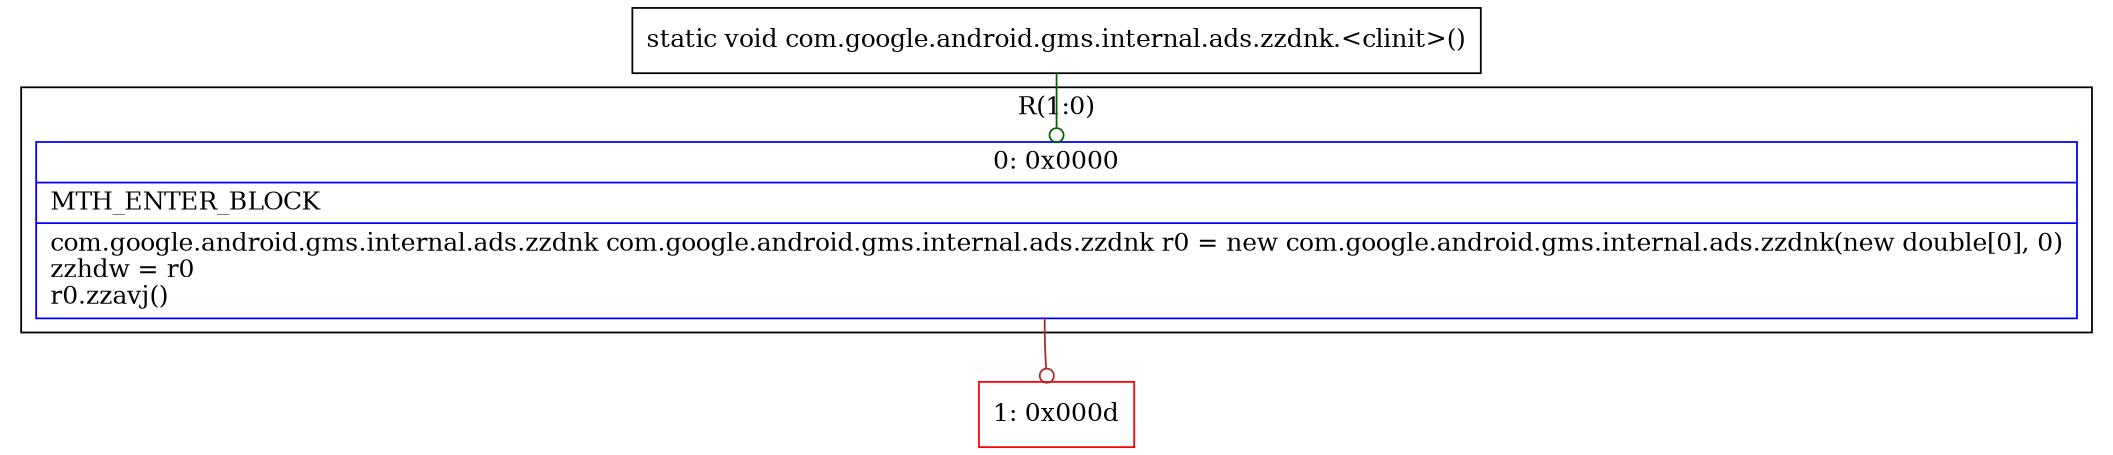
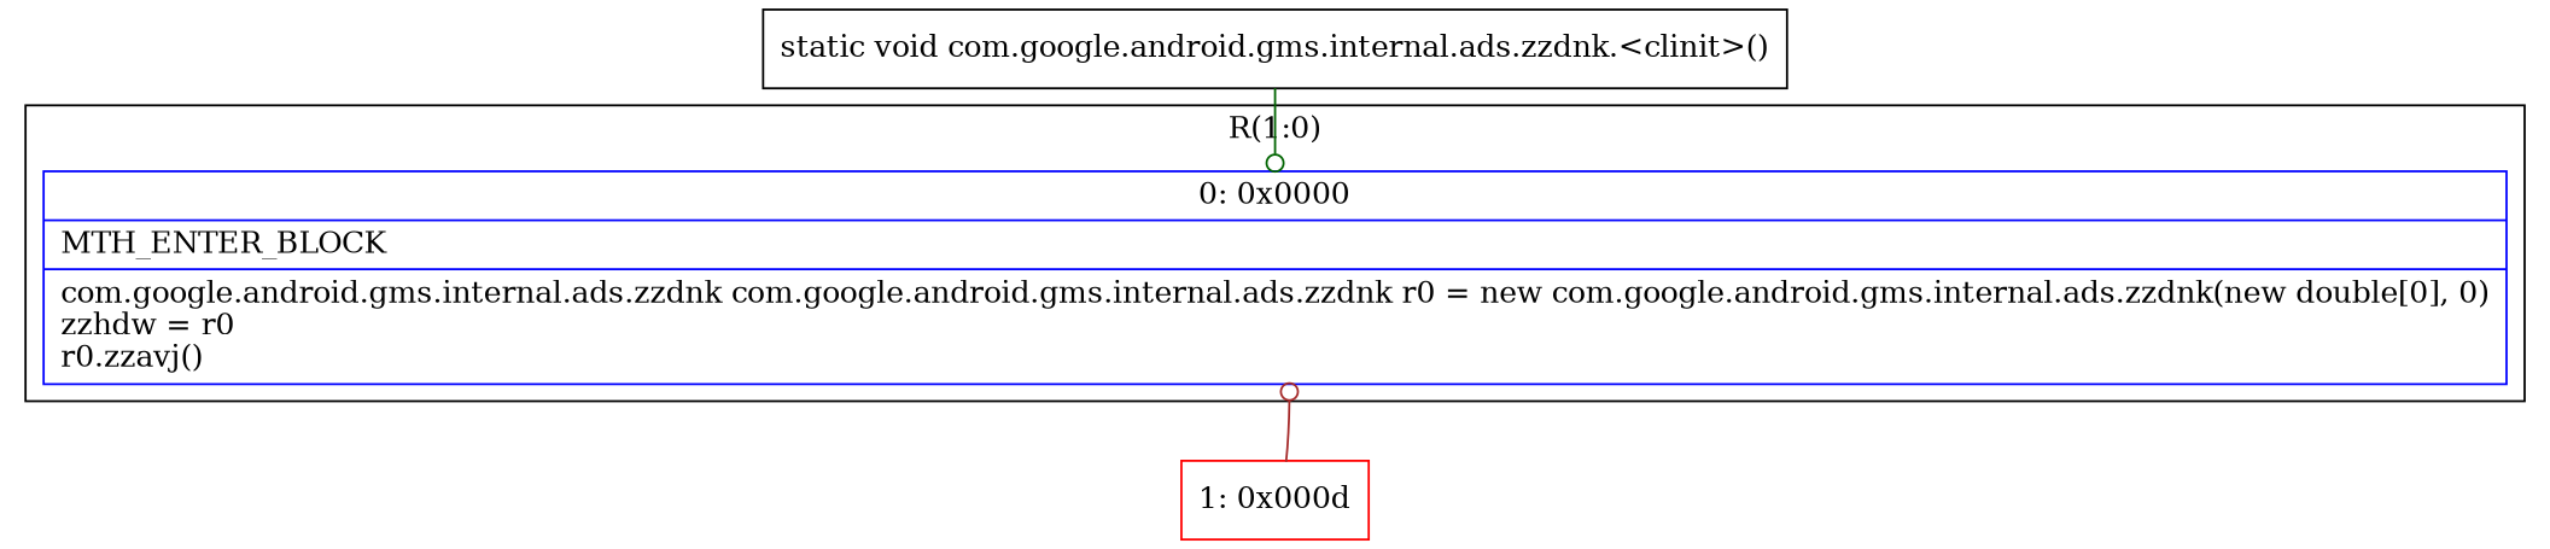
  digraph {
    node [shape=record]
    edge [arrowhead=odot]
    n1 [color=blue label="{0\:\ 0x0000|MTH_ENTER_BLOCK\l|com.google.android.gms.internal.ads.zzdnk com.google.android.gms.internal.ads.zzdnk r0 = new com.google.android.gms.internal.ads.zzdnk(new double[0], 0)\lzzhdw = r0\lr0.zzavj()\l}"]
    n2 [color=red label="{1\:\ 0x000d}"]
    n3 [label="{static void com.google.android.gms.internal.ads.zzdnk.\<clinit\>() }"]
    subgraph cluster_1 {
      label="R(1:0)"
      n1
    }
-   n1 -> n2 [color=brown]
+   n2 -> n1 [color=brown]
    n3 -> n1 [color=darkgreen]
  }
